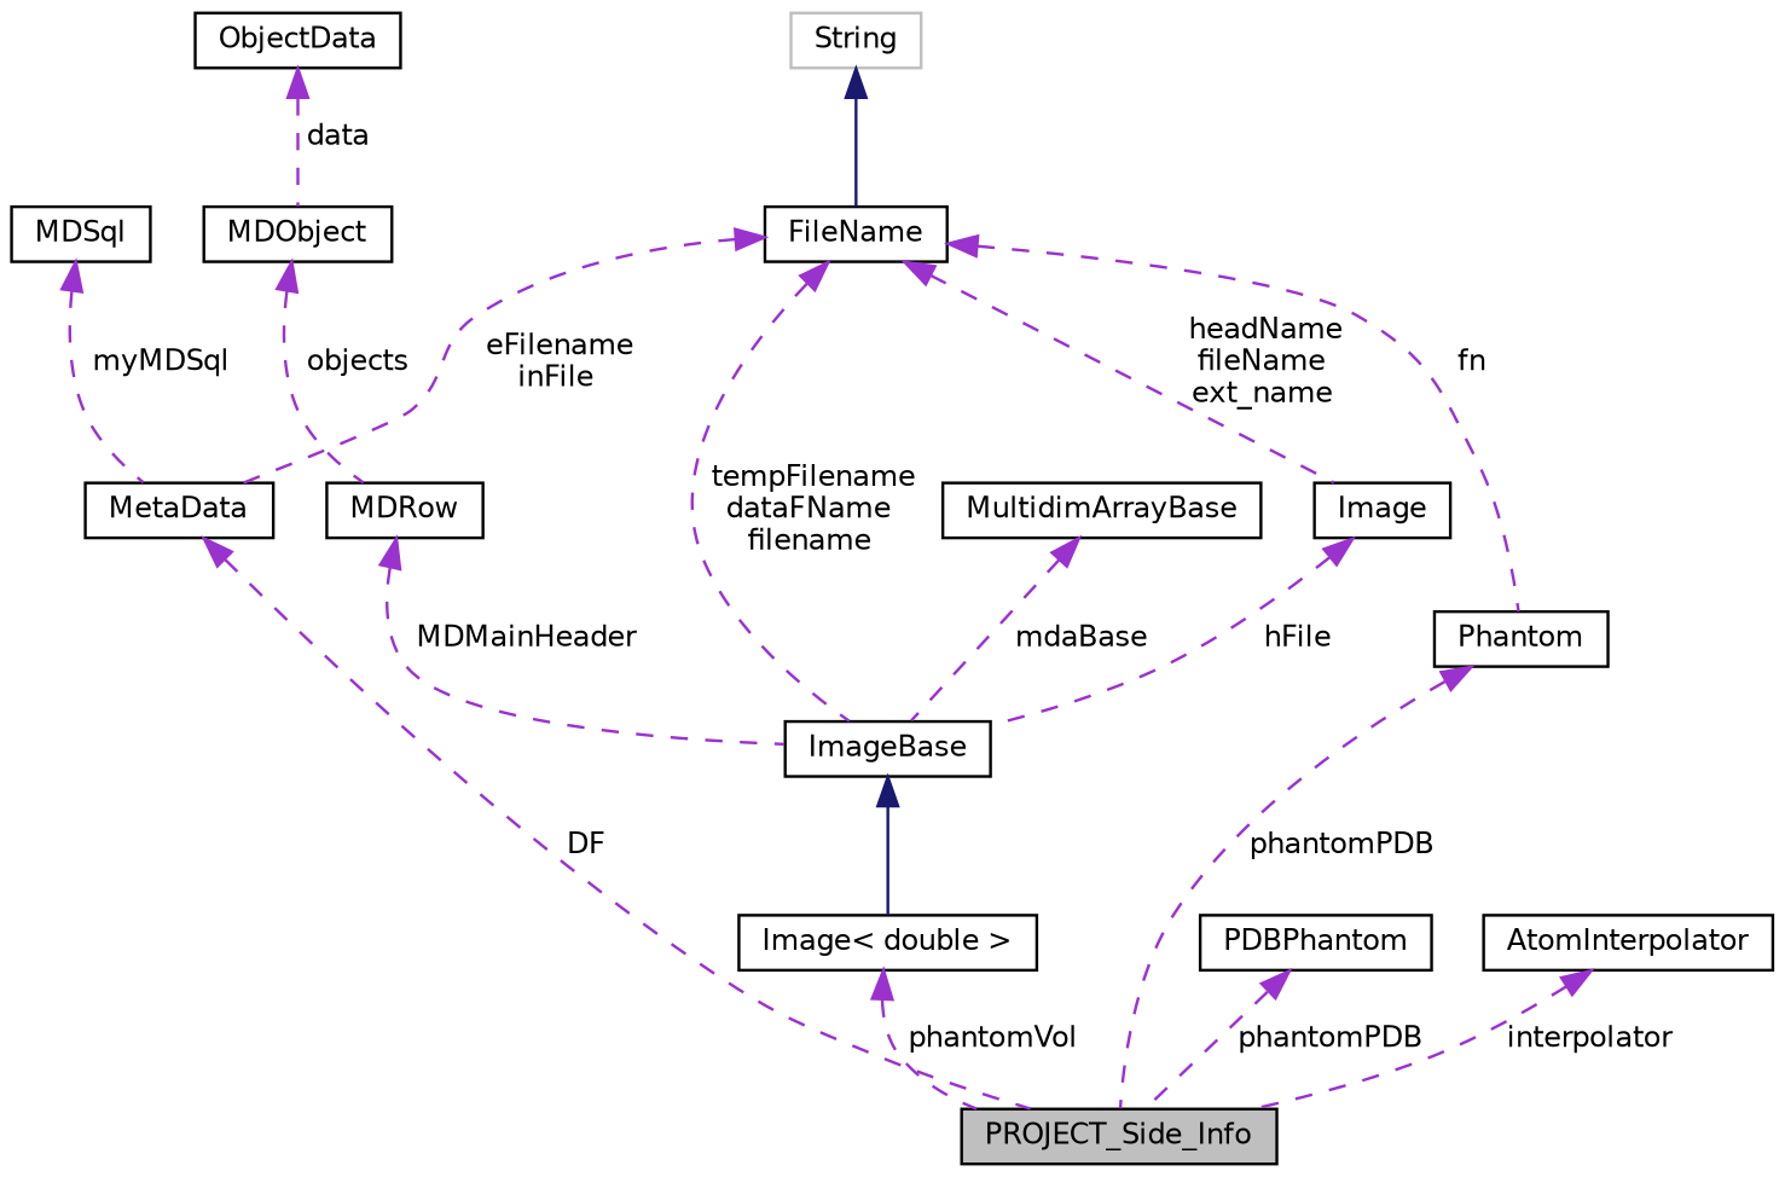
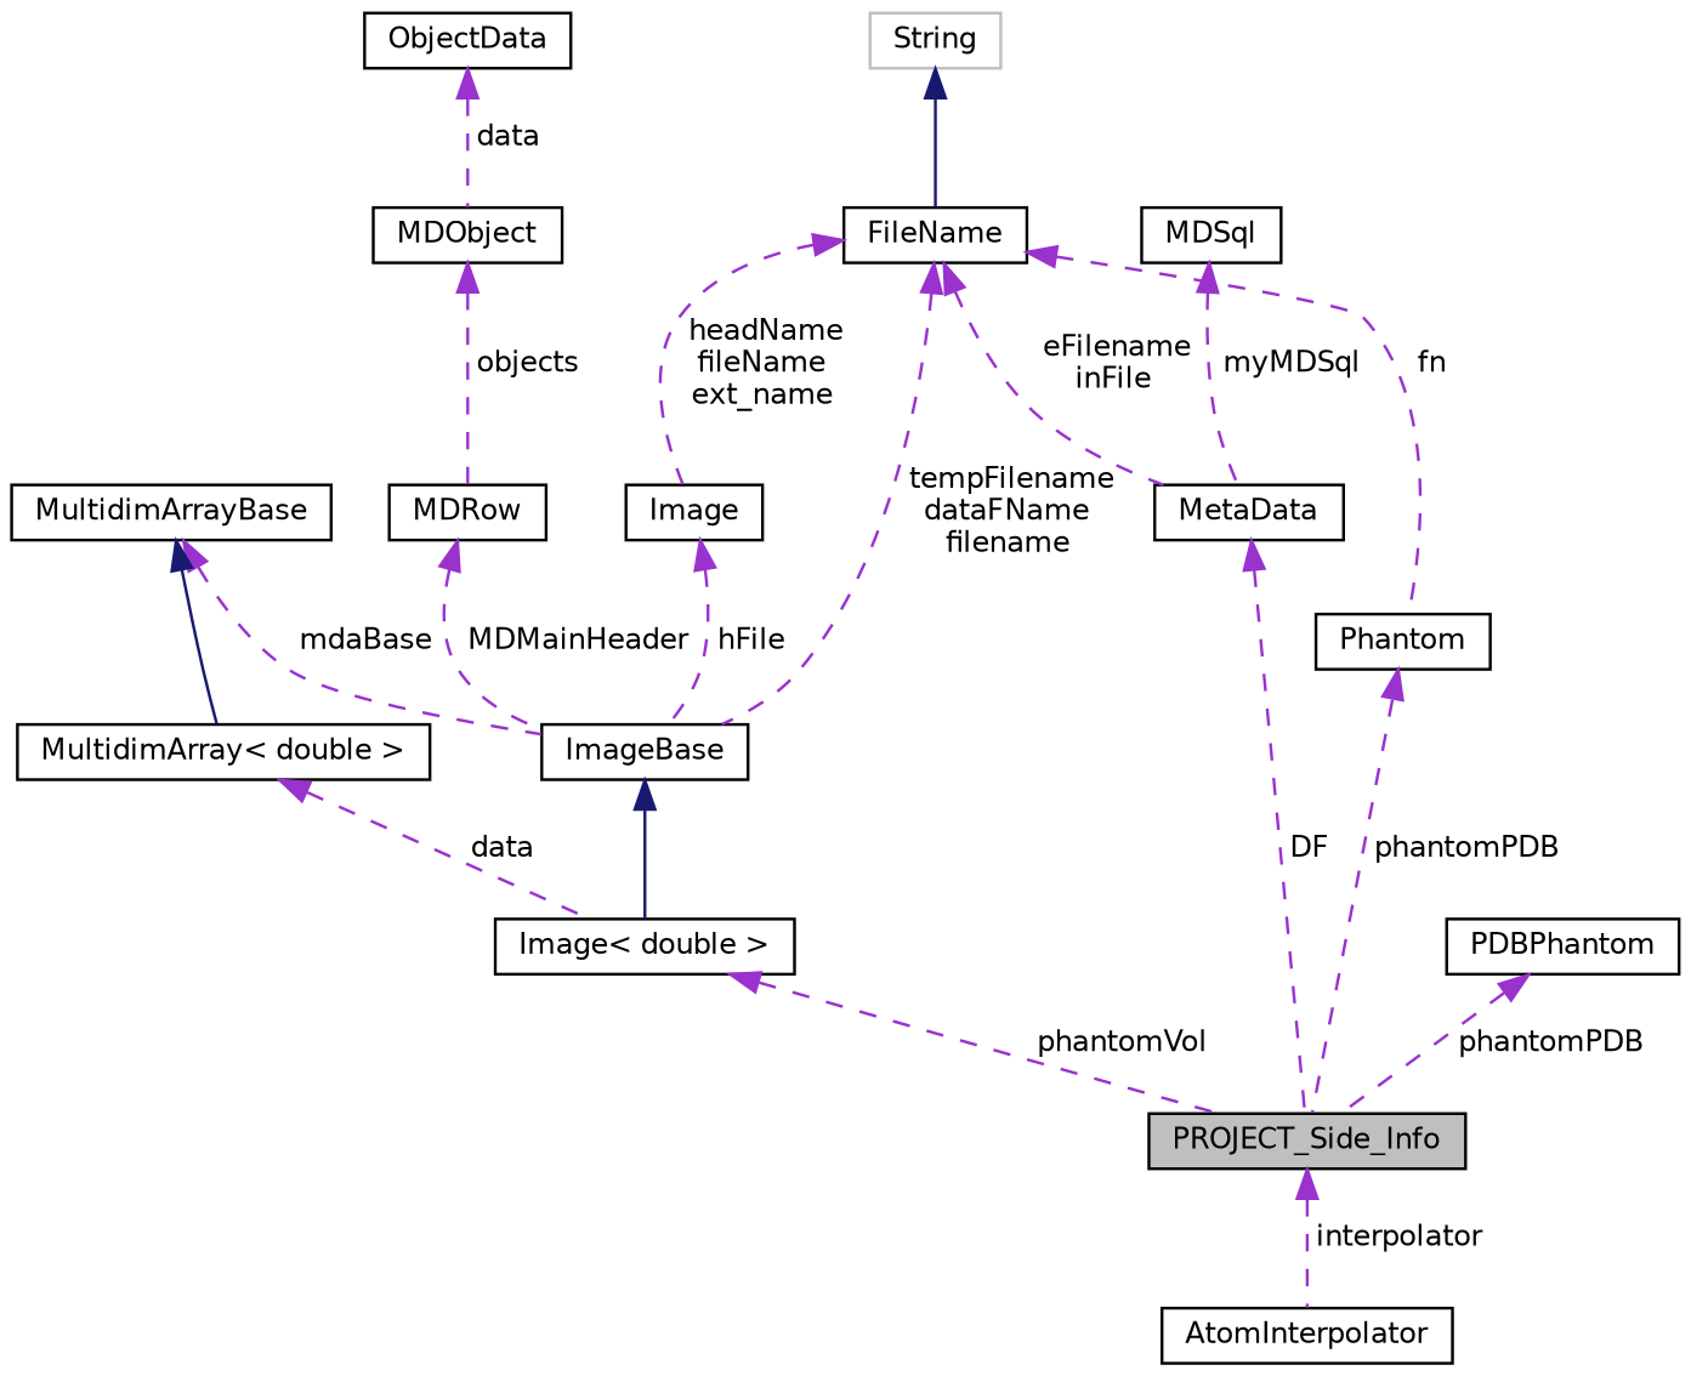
  digraph {
    node [color=black fillcolor=white fontname=Helvetica fontsize=10 shape=record style=filled]
    edge [color=darkorchid3 dir=back fontname=Helvetica fontsize=10 labelfontname=Helvetica labelfontsize=10 style=dashed]
    n1 [fillcolor=grey75 fontcolor=black height=0.2 label=PROJECT_Side_Info width=0.4]
    n2 [height=0.2 label=Phantom width=0.4]
    n3 [height=0.2 label=FileName width=0.4]
    n4 [height=0.2 label=MetaData width=0.4]
    n5 [height=0.2 label=ImageBase width=0.4]
    n6 [height=0.2 label=Image width=0.4]
    n7 [height=0.2 label="Image\< double \>" width=0.4]
    n8 [color=grey75 height=0.2 label=String width=0.4]
    n9 [height=0.2 label=MDSql width=0.4]
    n10 [height=0.2 label=PDBPhantom width=0.4]
    n11 [height=0.2 label=MultidimArrayBase width=0.4]
+   n12 [height=0.2 label="MultidimArray\< double \>" width=0.4]
    n13 [height=0.2 label=MDRow width=0.4]
    n14 [height=0.2 label=MDObject width=0.4]
    n15 [height=0.2 label=ObjectData width=0.4]
    n16 [height=0.2 label=AtomInterpolator width=0.4]
    n2 -> n1 [label=" phantomPDB"]
    n3 -> n2 [label=" fn"]
    n3 -> n4 [label=" eFilename\ninFile"]
    n3 -> n5 [label=" tempFilename\ndataFName\nfilename"]
    n3 -> n6 [label=" headName\nfileName\next_name"]
    n4 -> n1 [label=" DF"]
    n5 -> n7 [color=midnightblue style=solid]
    n6 -> n5 [label=" hFile"]
    n7 -> n1 [label=" phantomVol"]
    n8 -> n3 [color=midnightblue style=solid]
    n9 -> n4 [label=" myMDSql"]
    n10 -> n1 [label=" phantomPDB"]
    n11 -> n5 [label=" mdaBase"]
+   n11 -> n12 [color=midnightblue style=solid]
+   n12 -> n7 [label=" data"]
    n13 -> n5 [label=" MDMainHeader"]
    n14 -> n13 [label=" objects"]
    n15 -> n14 [label=" data"]
-   n16 -> n1 [label=" interpolator"]
+   n1 -> n16 [label=" interpolator"]
  }
